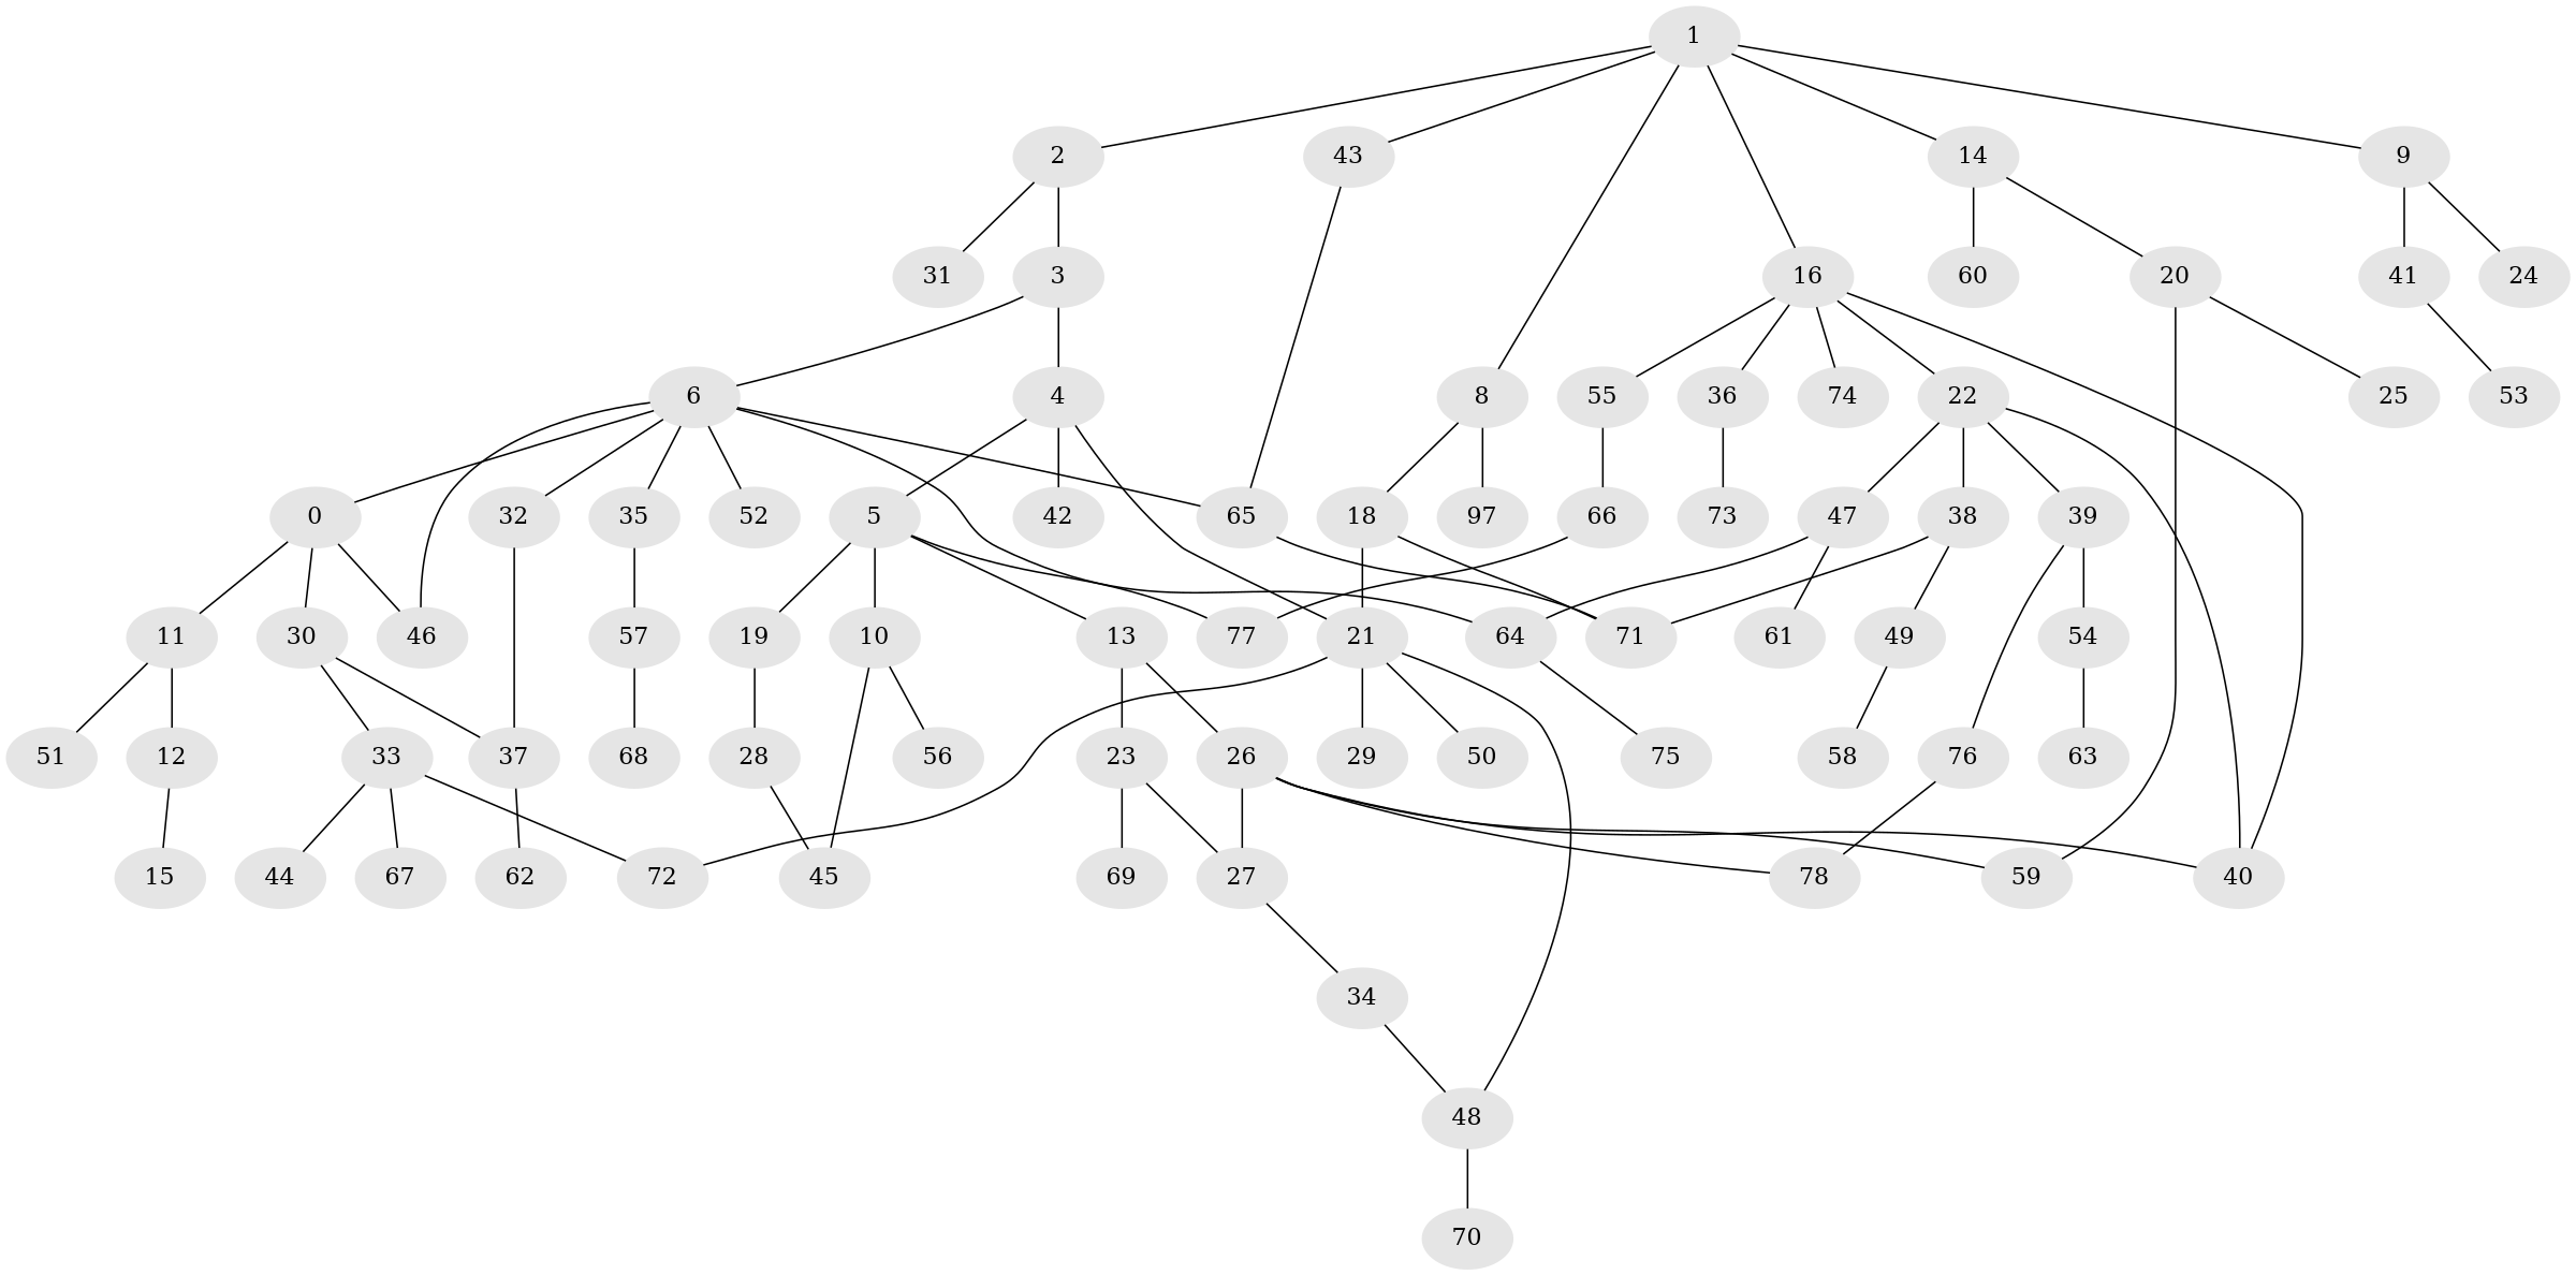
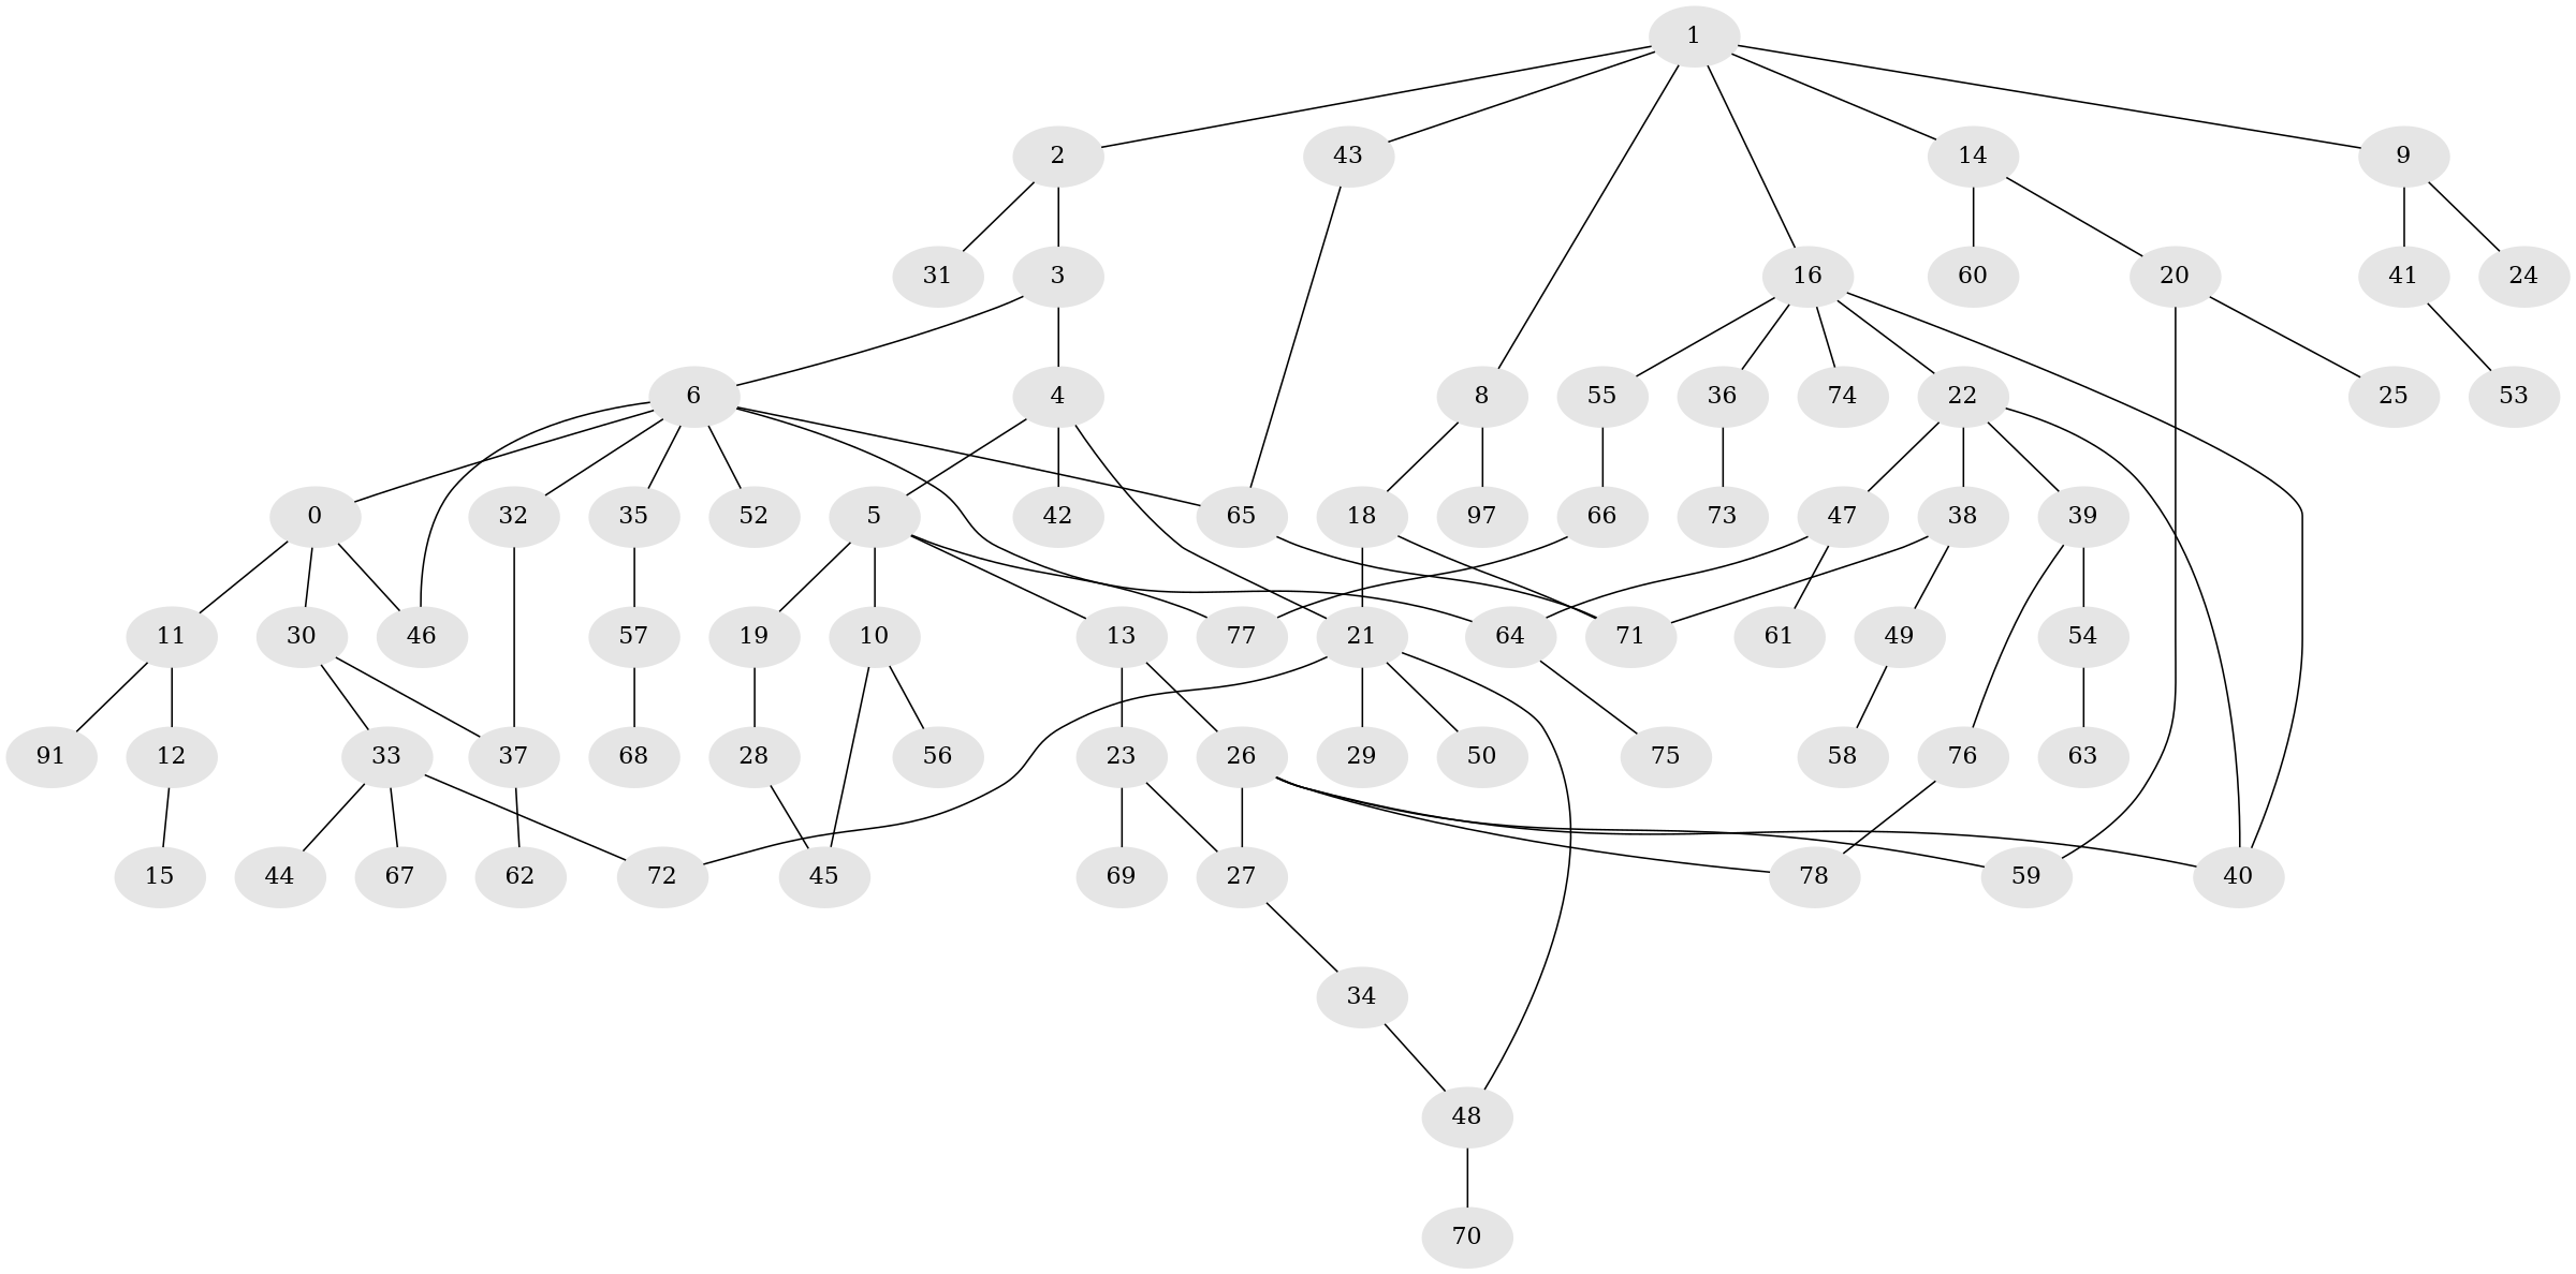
  graph {
    node [color=gray90 style=filled]
    1
    2
    8
    9
    14
    16
    43
    3
    31
    n10 [label=97]
    18
    24
    41
    20
    60
    22
    36
    40
    55
    74
    65
    4
    6
    5
    21
    42
    n27 [label=0]
    32
    35
    46
    52
    64
    10
    13
    19
    77
    29
    48
    50
    72
    45
    56
    23
    26
    28
    11
    30
    37
    57
    75
    71
    12
-   51
+   51 [label=91]
    33
    53
    15
    27
    69
    59
    78
    25
    38
    39
    47
    73
    66
    70
    49
    54
    76
    61
    34
    44
    67
    62
    68
    58
    63
    1 -- 2
    1 -- 8
    1 -- 9
    1 -- 14
    1 -- 16
    1 -- 43
    2 -- 3
    2 -- 31
    8 -- n10
    8 -- 18
    9 -- 24
    9 -- 41
    14 -- 20
    14 -- 60
    16 -- 22
    16 -- 36
    16 -- 40
    16 -- 55
    16 -- 74
    43 -- 65
    3 -- 4
    3 -- 6
    18 -- 21
    18 -- 71
    41 -- 53
    20 -- 59
    20 -- 25
    22 -- 40
    22 -- 38
    22 -- 39
    22 -- 47
    36 -- 73
    55 -- 66
    65 -- 71
    4 -- 5
    4 -- 21
    4 -- 42
    6 -- 65
    6 -- n27
    6 -- 32
    6 -- 35
    6 -- 46
    6 -- 52
    6 -- 64
    5 -- 10
    5 -- 13
    5 -- 19
    5 -- 77
    21 -- 29
    21 -- 48
    21 -- 50
    21 -- 72
    n27 -- 46
    n27 -- 11
    n27 -- 30
    32 -- 37
    35 -- 57
    64 -- 75
    10 -- 45
    10 -- 56
    13 -- 23
    13 -- 26
    19 -- 28
    48 -- 70
    23 -- 27
    23 -- 69
    26 -- 40
    26 -- 27
    26 -- 59
    26 -- 78
    28 -- 45
    11 -- 12
    11 -- 51
    30 -- 37
    30 -- 33
    37 -- 62
    57 -- 68
    12 -- 15
    33 -- 72
    33 -- 44
    33 -- 67
    27 -- 34
    38 -- 71
    38 -- 49
    39 -- 54
    39 -- 76
    47 -- 64
    47 -- 61
    66 -- 77
    49 -- 58
    54 -- 63
    76 -- 78
    34 -- 48
  }
